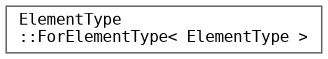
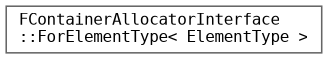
  digraph {
    rankdir=LR
    fontname="DejaVu Sans Mono"
-   n1 [color=grey40 fillcolor=white fontname="DejaVu Sans Mono" fontsize=10 height=0.2 label="ElementType\l::ForElementType\< ElementType \>" shape=box style=filled width=0.4]
+   n1 [color=grey40 fillcolor=white fontname="DejaVu Sans Mono" fontsize=10 height=0.2 label="FContainerAllocatorInterface\l::ForElementType\< ElementType \>" shape=box style=filled width=0.4]
  }
